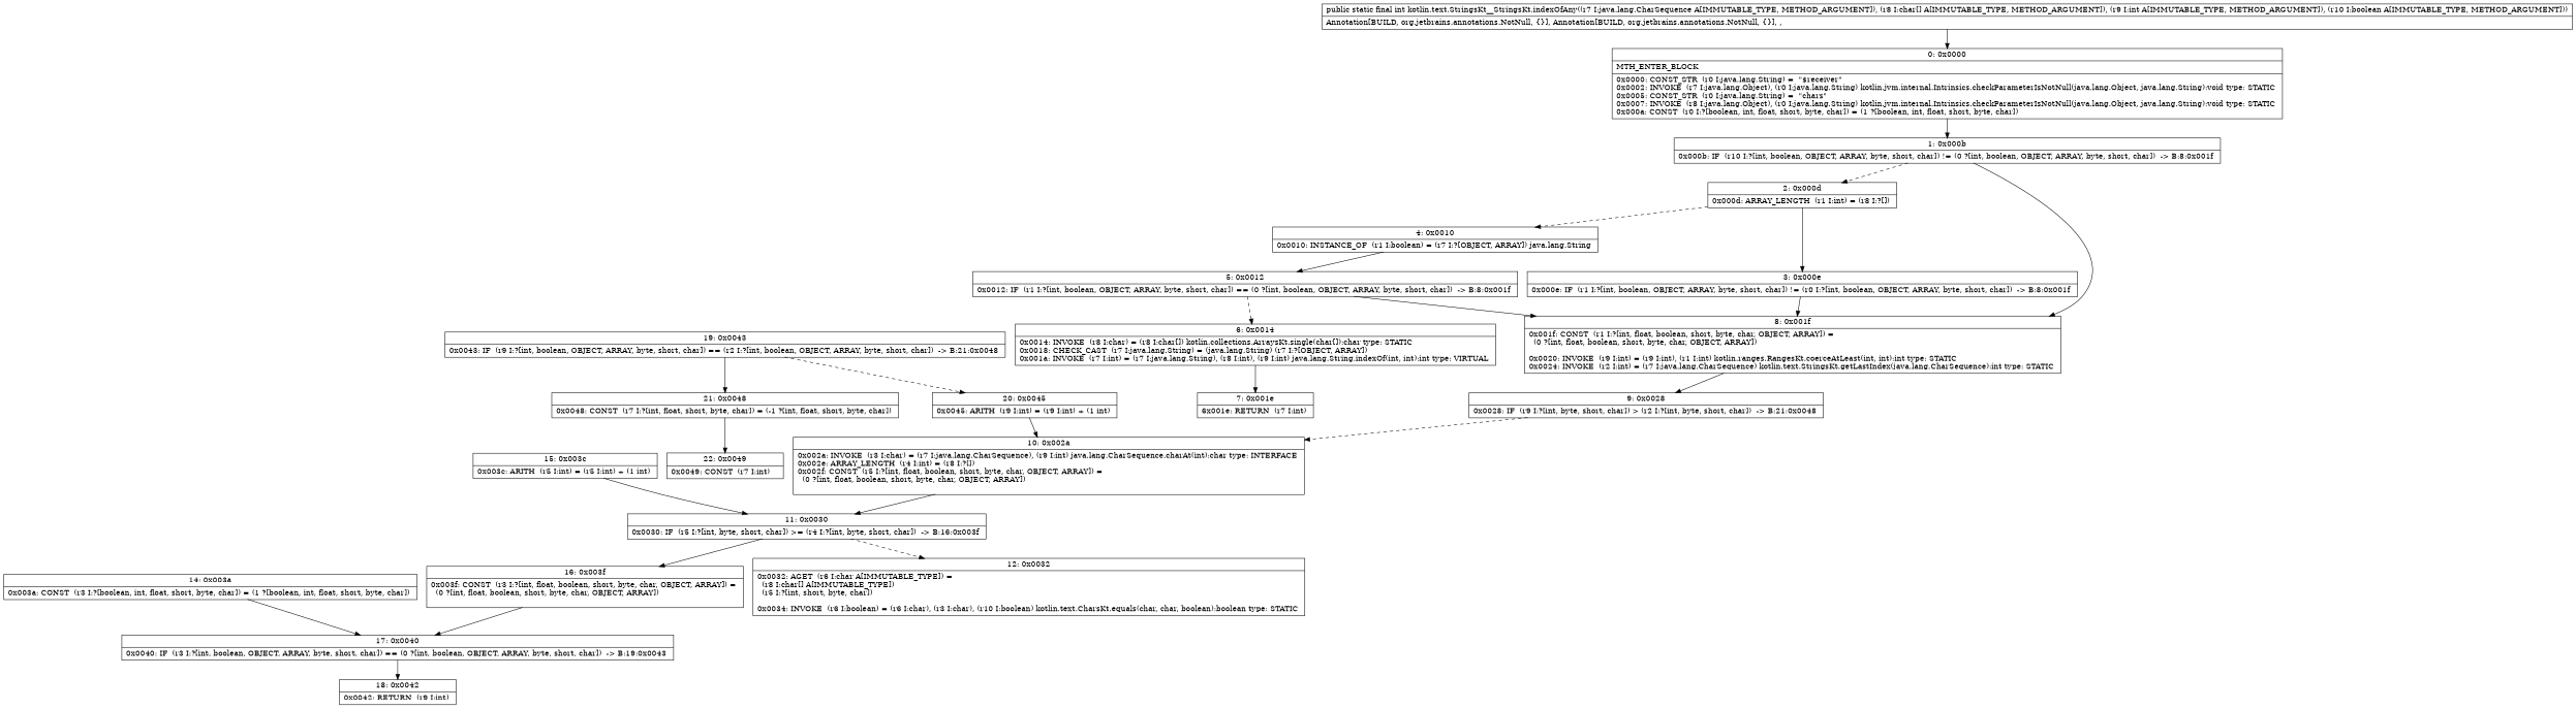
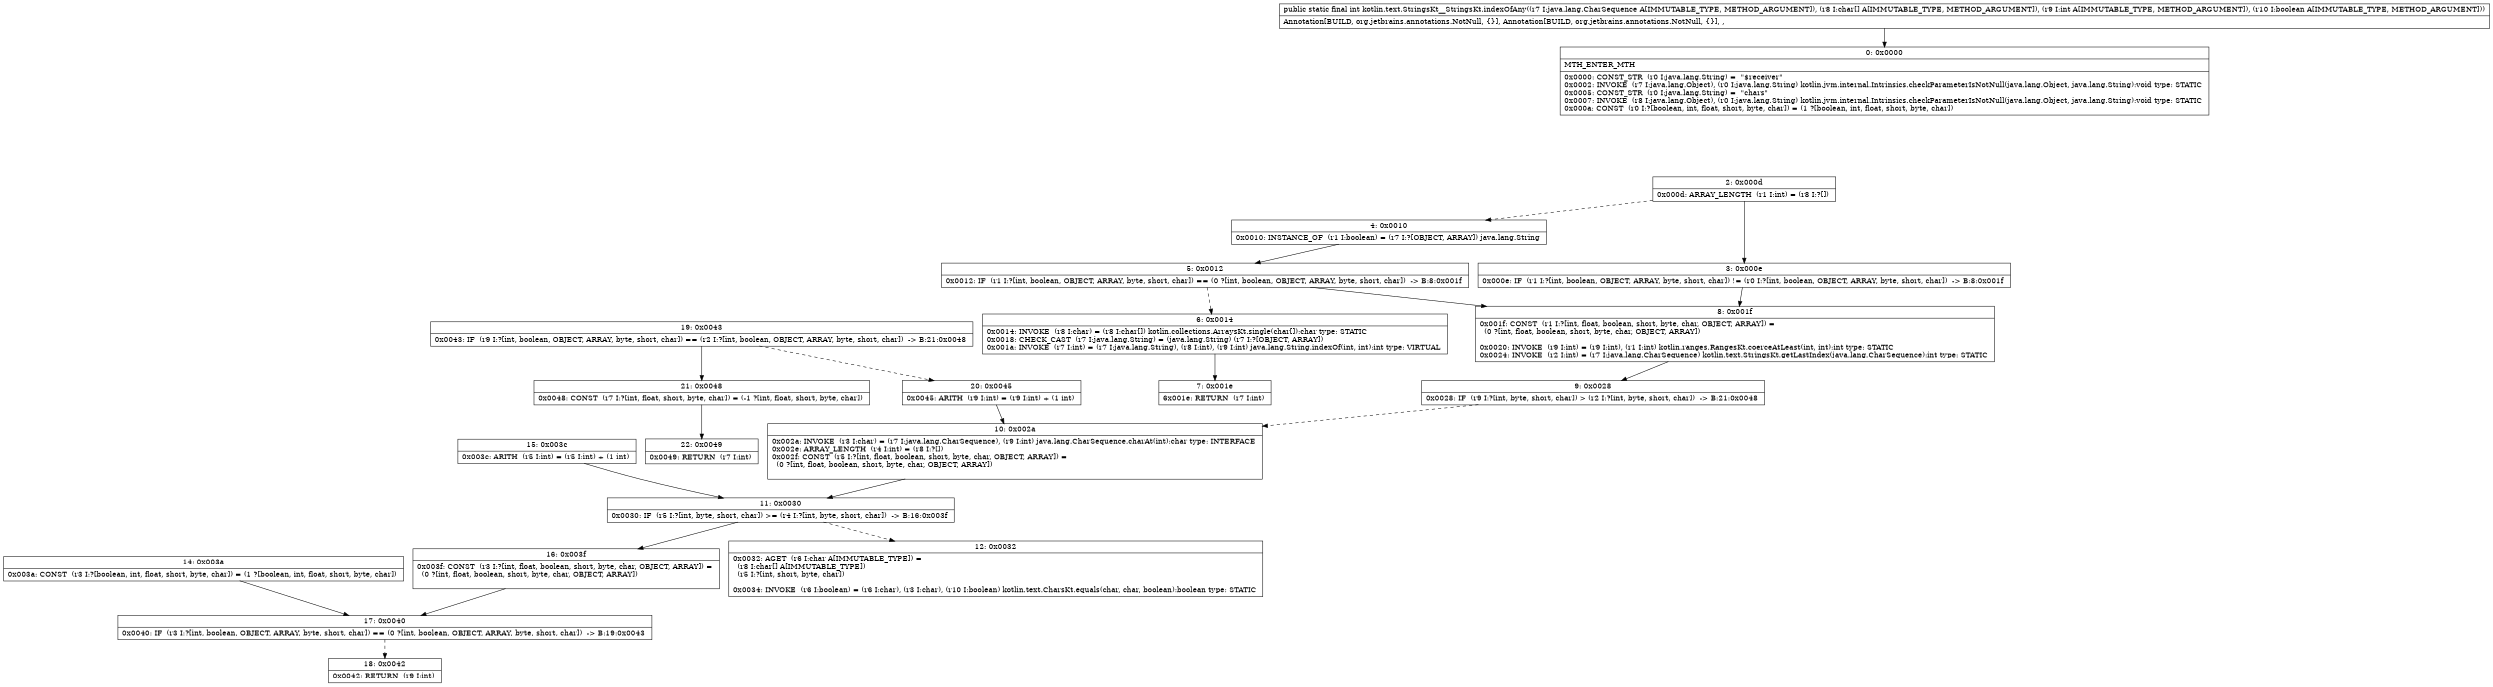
  digraph {
    node [shape=record]
-   n1 [label="{0\:\ 0x0000|MTH_ENTER_BLOCK\l|0x0000: CONST_STR  (r0 I:java.lang.String) =  \"$receiver\" \l0x0002: INVOKE  (r7 I:java.lang.Object), (r0 I:java.lang.String) kotlin.jvm.internal.Intrinsics.checkParameterIsNotNull(java.lang.Object, java.lang.String):void type: STATIC \l0x0005: CONST_STR  (r0 I:java.lang.String) =  \"chars\" \l0x0007: INVOKE  (r8 I:java.lang.Object), (r0 I:java.lang.String) kotlin.jvm.internal.Intrinsics.checkParameterIsNotNull(java.lang.Object, java.lang.String):void type: STATIC \l0x000a: CONST  (r0 I:?[boolean, int, float, short, byte, char]) = (1 ?[boolean, int, float, short, byte, char]) \l}"]
-   n2 [label="{1\:\ 0x000b|0x000b: IF  (r10 I:?[int, boolean, OBJECT, ARRAY, byte, short, char]) != (0 ?[int, boolean, OBJECT, ARRAY, byte, short, char])  \-\> B:8:0x001f \l}"]
+   n1 [label="{0\:\ 0x0000|MTH_ENTER_MTH\l|0x0000: CONST_STR  (r0 I:java.lang.String) =  \"$receiver\" \l0x0002: INVOKE  (r7 I:java.lang.Object), (r0 I:java.lang.String) kotlin.jvm.internal.Intrinsics.checkParameterIsNotNull(java.lang.Object, java.lang.String):void type: STATIC \l0x0005: CONST_STR  (r0 I:java.lang.String) =  \"chars\" \l0x0007: INVOKE  (r8 I:java.lang.Object), (r0 I:java.lang.String) kotlin.jvm.internal.Intrinsics.checkParameterIsNotNull(java.lang.Object, java.lang.String):void type: STATIC \l0x000a: CONST  (r0 I:?[boolean, int, float, short, byte, char]) = (1 ?[boolean, int, float, short, byte, char]) \l}"]
    n3 [label="{2\:\ 0x000d|0x000d: ARRAY_LENGTH  (r1 I:int) = (r8 I:?[]) \l}"]
    n4 [label="{8\:\ 0x001f|0x001f: CONST  (r1 I:?[int, float, boolean, short, byte, char, OBJECT, ARRAY]) = \l  (0 ?[int, float, boolean, short, byte, char, OBJECT, ARRAY])\l \l0x0020: INVOKE  (r9 I:int) = (r9 I:int), (r1 I:int) kotlin.ranges.RangesKt.coerceAtLeast(int, int):int type: STATIC \l0x0024: INVOKE  (r2 I:int) = (r7 I:java.lang.CharSequence) kotlin.text.StringsKt.getLastIndex(java.lang.CharSequence):int type: STATIC \l}"]
    n5 [label="{3\:\ 0x000e|0x000e: IF  (r1 I:?[int, boolean, OBJECT, ARRAY, byte, short, char]) != (r0 I:?[int, boolean, OBJECT, ARRAY, byte, short, char])  \-\> B:8:0x001f \l}"]
    n6 [label="{4\:\ 0x0010|0x0010: INSTANCE_OF  (r1 I:boolean) = (r7 I:?[OBJECT, ARRAY]) java.lang.String \l}"]
    n7 [label="{9\:\ 0x0028|0x0028: IF  (r9 I:?[int, byte, short, char]) \> (r2 I:?[int, byte, short, char])  \-\> B:21:0x0048 \l}"]
    n8 [label="{5\:\ 0x0012|0x0012: IF  (r1 I:?[int, boolean, OBJECT, ARRAY, byte, short, char]) == (0 ?[int, boolean, OBJECT, ARRAY, byte, short, char])  \-\> B:8:0x001f \l}"]
    n9 [label="{6\:\ 0x0014|0x0014: INVOKE  (r8 I:char) = (r8 I:char[]) kotlin.collections.ArraysKt.single(char[]):char type: STATIC \l0x0018: CHECK_CAST  (r7 I:java.lang.String) = (java.lang.String) (r7 I:?[OBJECT, ARRAY]) \l0x001a: INVOKE  (r7 I:int) = (r7 I:java.lang.String), (r8 I:int), (r9 I:int) java.lang.String.indexOf(int, int):int type: VIRTUAL \l}"]
    n10 [label="{7\:\ 0x001e|6x001e: RETURN  (r7 I:int) \l}"]
    n11 [label="{10\:\ 0x002a|0x002a: INVOKE  (r3 I:char) = (r7 I:java.lang.CharSequence), (r9 I:int) java.lang.CharSequence.charAt(int):char type: INTERFACE \l0x002e: ARRAY_LENGTH  (r4 I:int) = (r8 I:?[]) \l0x002f: CONST  (r5 I:?[int, float, boolean, short, byte, char, OBJECT, ARRAY]) = \l  (0 ?[int, float, boolean, short, byte, char, OBJECT, ARRAY])\l \l}"]
    n12 [label="{11\:\ 0x0030|0x0030: IF  (r5 I:?[int, byte, short, char]) \>= (r4 I:?[int, byte, short, char])  \-\> B:16:0x003f \l}"]
    n13 [label="{21\:\ 0x0048|0x0048: CONST  (r7 I:?[int, float, short, byte, char]) = (\-1 ?[int, float, short, byte, char]) \l}"]
-   n14 [label="{22\:\ 0x0049|0x0049: CONST  (r7 I:int) \l}"]
+   n14 [label="{22\:\ 0x0049|0x0049: RETURN  (r7 I:int) \l}"]
    n15 [label="{12\:\ 0x0032|0x0032: AGET  (r6 I:char A[IMMUTABLE_TYPE]) = \l  (r8 I:char[] A[IMMUTABLE_TYPE])\l  (r5 I:?[int, short, byte, char])\l \l0x0034: INVOKE  (r6 I:boolean) = (r6 I:char), (r3 I:char), (r10 I:boolean) kotlin.text.CharsKt.equals(char, char, boolean):boolean type: STATIC \l}"]
    n16 [label="{16\:\ 0x003f|0x003f: CONST  (r3 I:?[int, float, boolean, short, byte, char, OBJECT, ARRAY]) = \l  (0 ?[int, float, boolean, short, byte, char, OBJECT, ARRAY])\l \l}"]
    n17 [label="{17\:\ 0x0040|0x0040: IF  (r3 I:?[int, boolean, OBJECT, ARRAY, byte, short, char]) == (0 ?[int, boolean, OBJECT, ARRAY, byte, short, char])  \-\> B:19:0x0043 \l}"]
    n18 [label="{14\:\ 0x003a|0x003a: CONST  (r3 I:?[boolean, int, float, short, byte, char]) = (1 ?[boolean, int, float, short, byte, char]) \l}"]
    n19 [label="{15\:\ 0x003c|0x003c: ARITH  (r5 I:int) = (r5 I:int) + (1 int) \l}"]
    n20 [label="{18\:\ 0x0042|0x0042: RETURN  (r9 I:int) \l}"]
    n21 [label="{19\:\ 0x0043|0x0043: IF  (r9 I:?[int, boolean, OBJECT, ARRAY, byte, short, char]) == (r2 I:?[int, boolean, OBJECT, ARRAY, byte, short, char])  \-\> B:21:0x0048 \l}"]
    n22 [label="{20\:\ 0x0045|0x0045: ARITH  (r9 I:int) = (r9 I:int) + (1 int) \l}"]
    n23 [label="{public static final int kotlin.text.StringsKt__StringsKt.indexOfAny((r7 I:java.lang.CharSequence A[IMMUTABLE_TYPE, METHOD_ARGUMENT]), (r8 I:char[] A[IMMUTABLE_TYPE, METHOD_ARGUMENT]), (r9 I:int A[IMMUTABLE_TYPE, METHOD_ARGUMENT]), (r10 I:boolean A[IMMUTABLE_TYPE, METHOD_ARGUMENT]))  | Annotation[BUILD, org.jetbrains.annotations.NotNull, \{\}], Annotation[BUILD, org.jetbrains.annotations.NotNull, \{\}], , \l}"]
-   n1 -> n2
-   n2 -> n3 [style=dashed]
-   n2 -> n4
    n3 -> n5
    n3 -> n6 [style=dashed]
    n4 -> n7
    n5 -> n4
    n6 -> n8
    n7 -> n11 [style=dashed]
    n8 -> n4
    n8 -> n9 [style=dashed]
    n9 -> n10
    n11 -> n12
    n12 -> n15 [style=dashed]
    n12 -> n16
    n13 -> n14
    n16 -> n17
-   n17 -> n20 [style=solid]
+   n17 -> n20 [style=dashed]
    n18 -> n17
    n19 -> n12
    n21 -> n13
    n21 -> n22 [style=dashed]
    n22 -> n11
    n23 -> n1
  }
